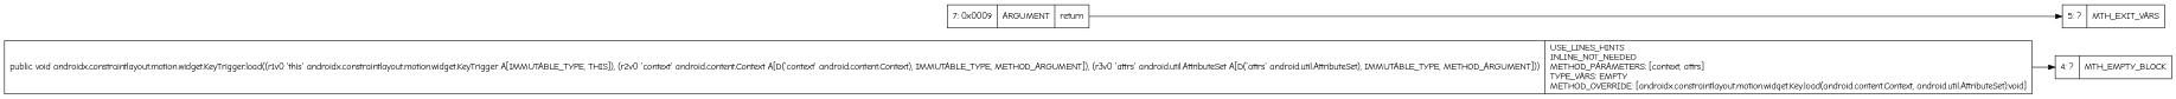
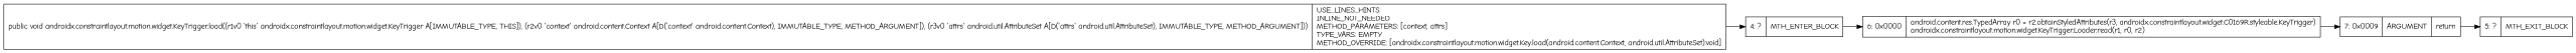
  digraph {
    fontname="Comic Neue"
    rankdir=LR
    node [fontname="Comic Neue" shape=record]
    edge [fontname="Comic Neue"]
-   n1 [label="{4\:\ ?|MTH_EMPTY_BLOCK\l}"]
+   n1 [label="{4\:\ ?|MTH_ENTER_BLOCK\l}"]
+   n2 [label="{6\:\ 0x0000|android.content.res.TypedArray r0 = r2.obtainStyledAttributes(r3, androidx.constraintlayout.widget.C0169R.styleable.KeyTrigger)\landroidx.constraintlayout.motion.widget.KeyTrigger.Loader.read(r1, r0, r2)\l}"]
    n3 [label="{7\:\ 0x0009|ARGUMENT\l|return\l}"]
-   n4 [label="{5\:\ ?|MTH_EXIT_VARS\l}"]
+   n4 [label="{5\:\ ?|MTH_EXIT_BLOCK\l}"]
    n5 [label="{public void androidx.constraintlayout.motion.widget.KeyTrigger.load((r1v0 'this' androidx.constraintlayout.motion.widget.KeyTrigger A[IMMUTABLE_TYPE, THIS]), (r2v0 'context' android.content.Context A[D('context' android.content.Context), IMMUTABLE_TYPE, METHOD_ARGUMENT]), (r3v0 'attrs' android.util.AttributeSet A[D('attrs' android.util.AttributeSet), IMMUTABLE_TYPE, METHOD_ARGUMENT]))  | USE_LINES_HINTS\lINLINE_NOT_NEEDED\lMETHOD_PARAMETERS: [context, attrs]\lTYPE_VARS: EMPTY\lMETHOD_OVERRIDE: [androidx.constraintlayout.motion.widget.Key.load(android.content.Context, android.util.AttributeSet):void]\l}"]
+   n1 -> n2
+   n2 -> n3
    n3 -> n4
    n5 -> n1
  }
